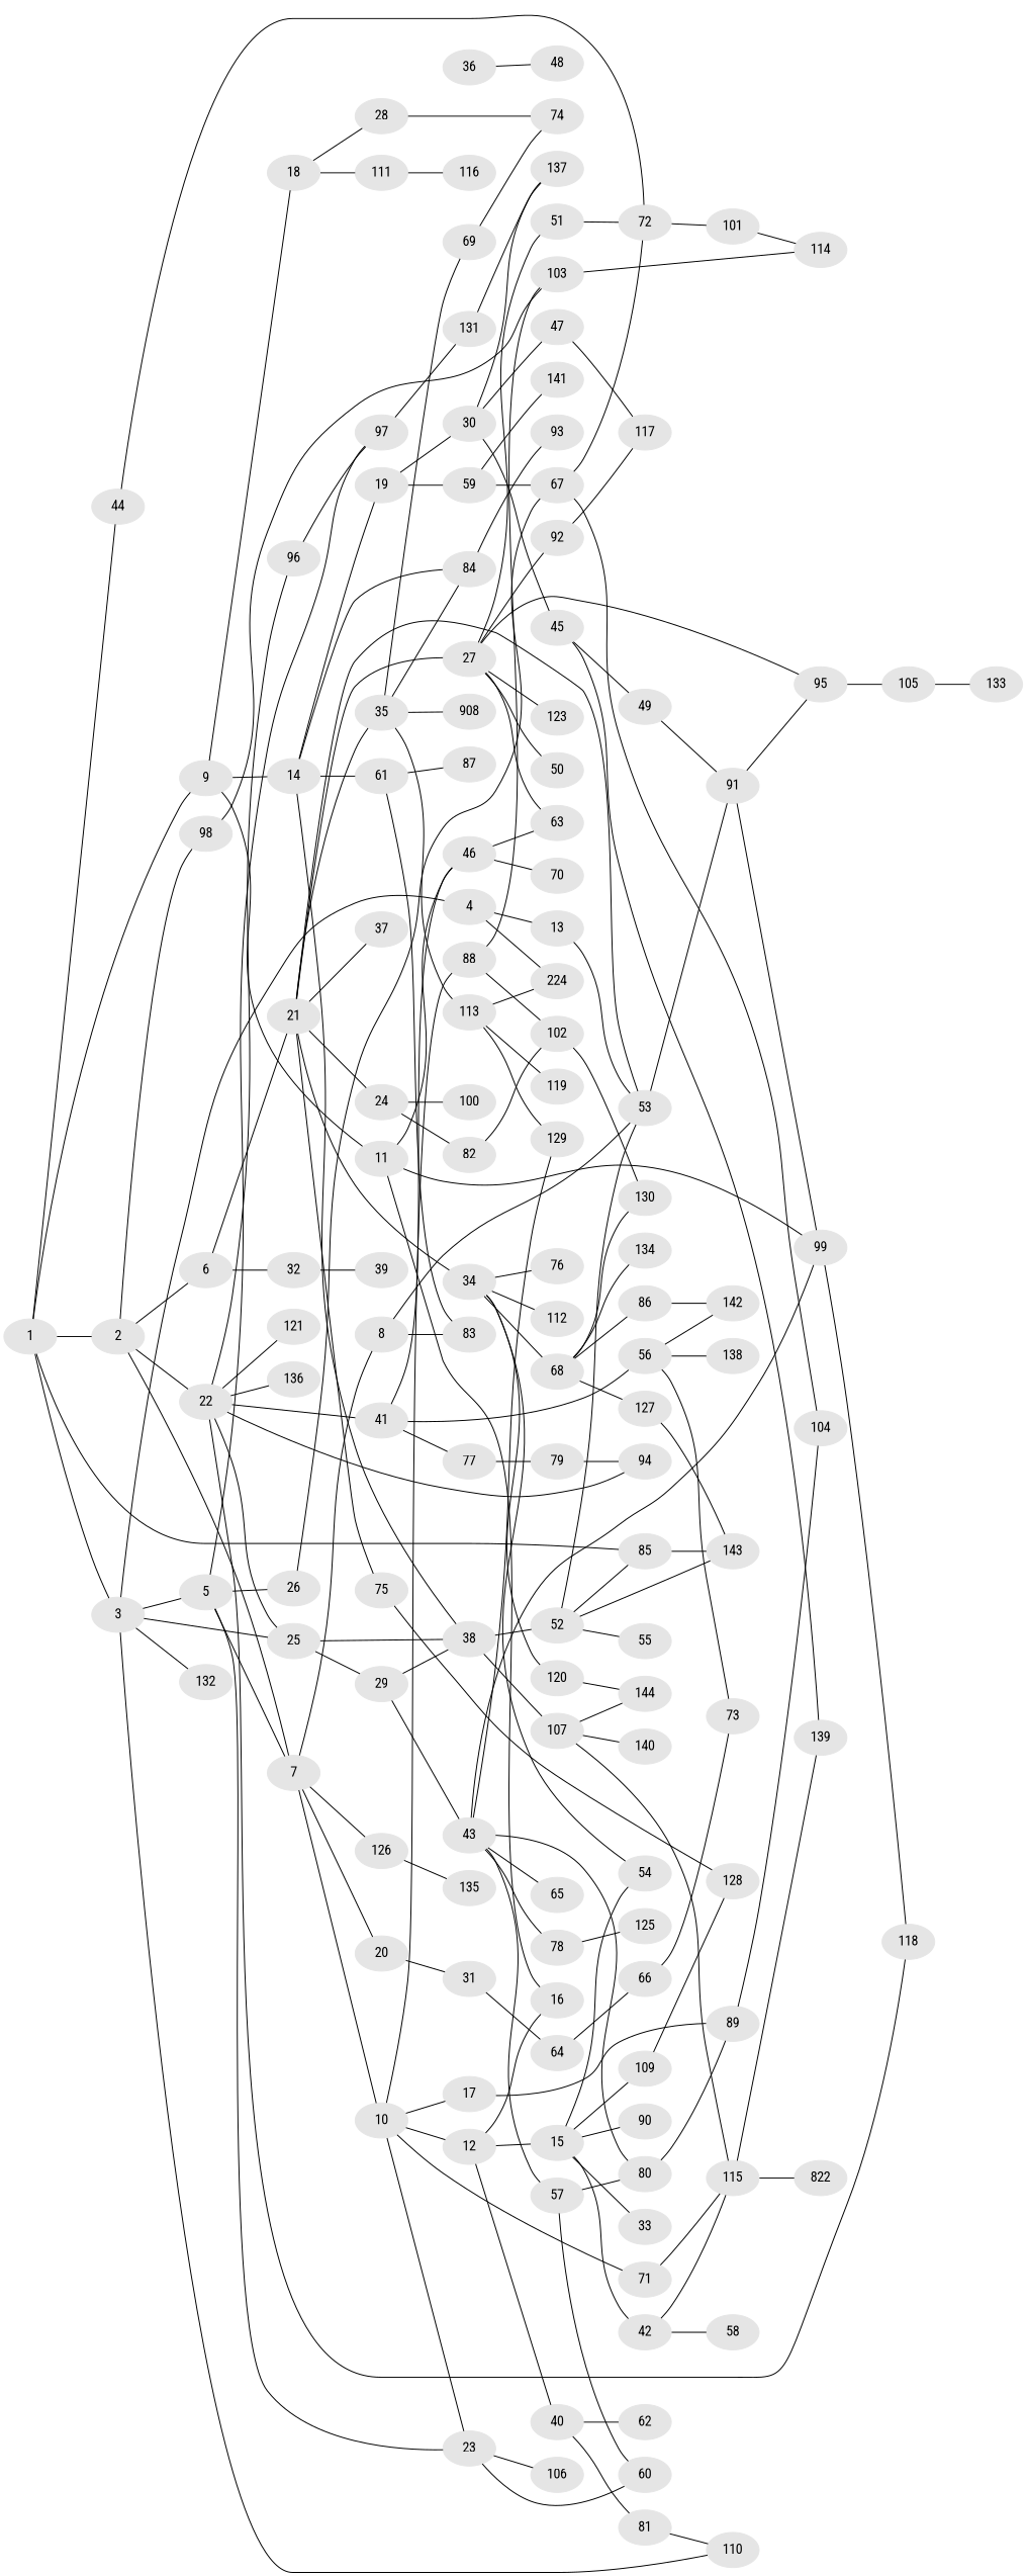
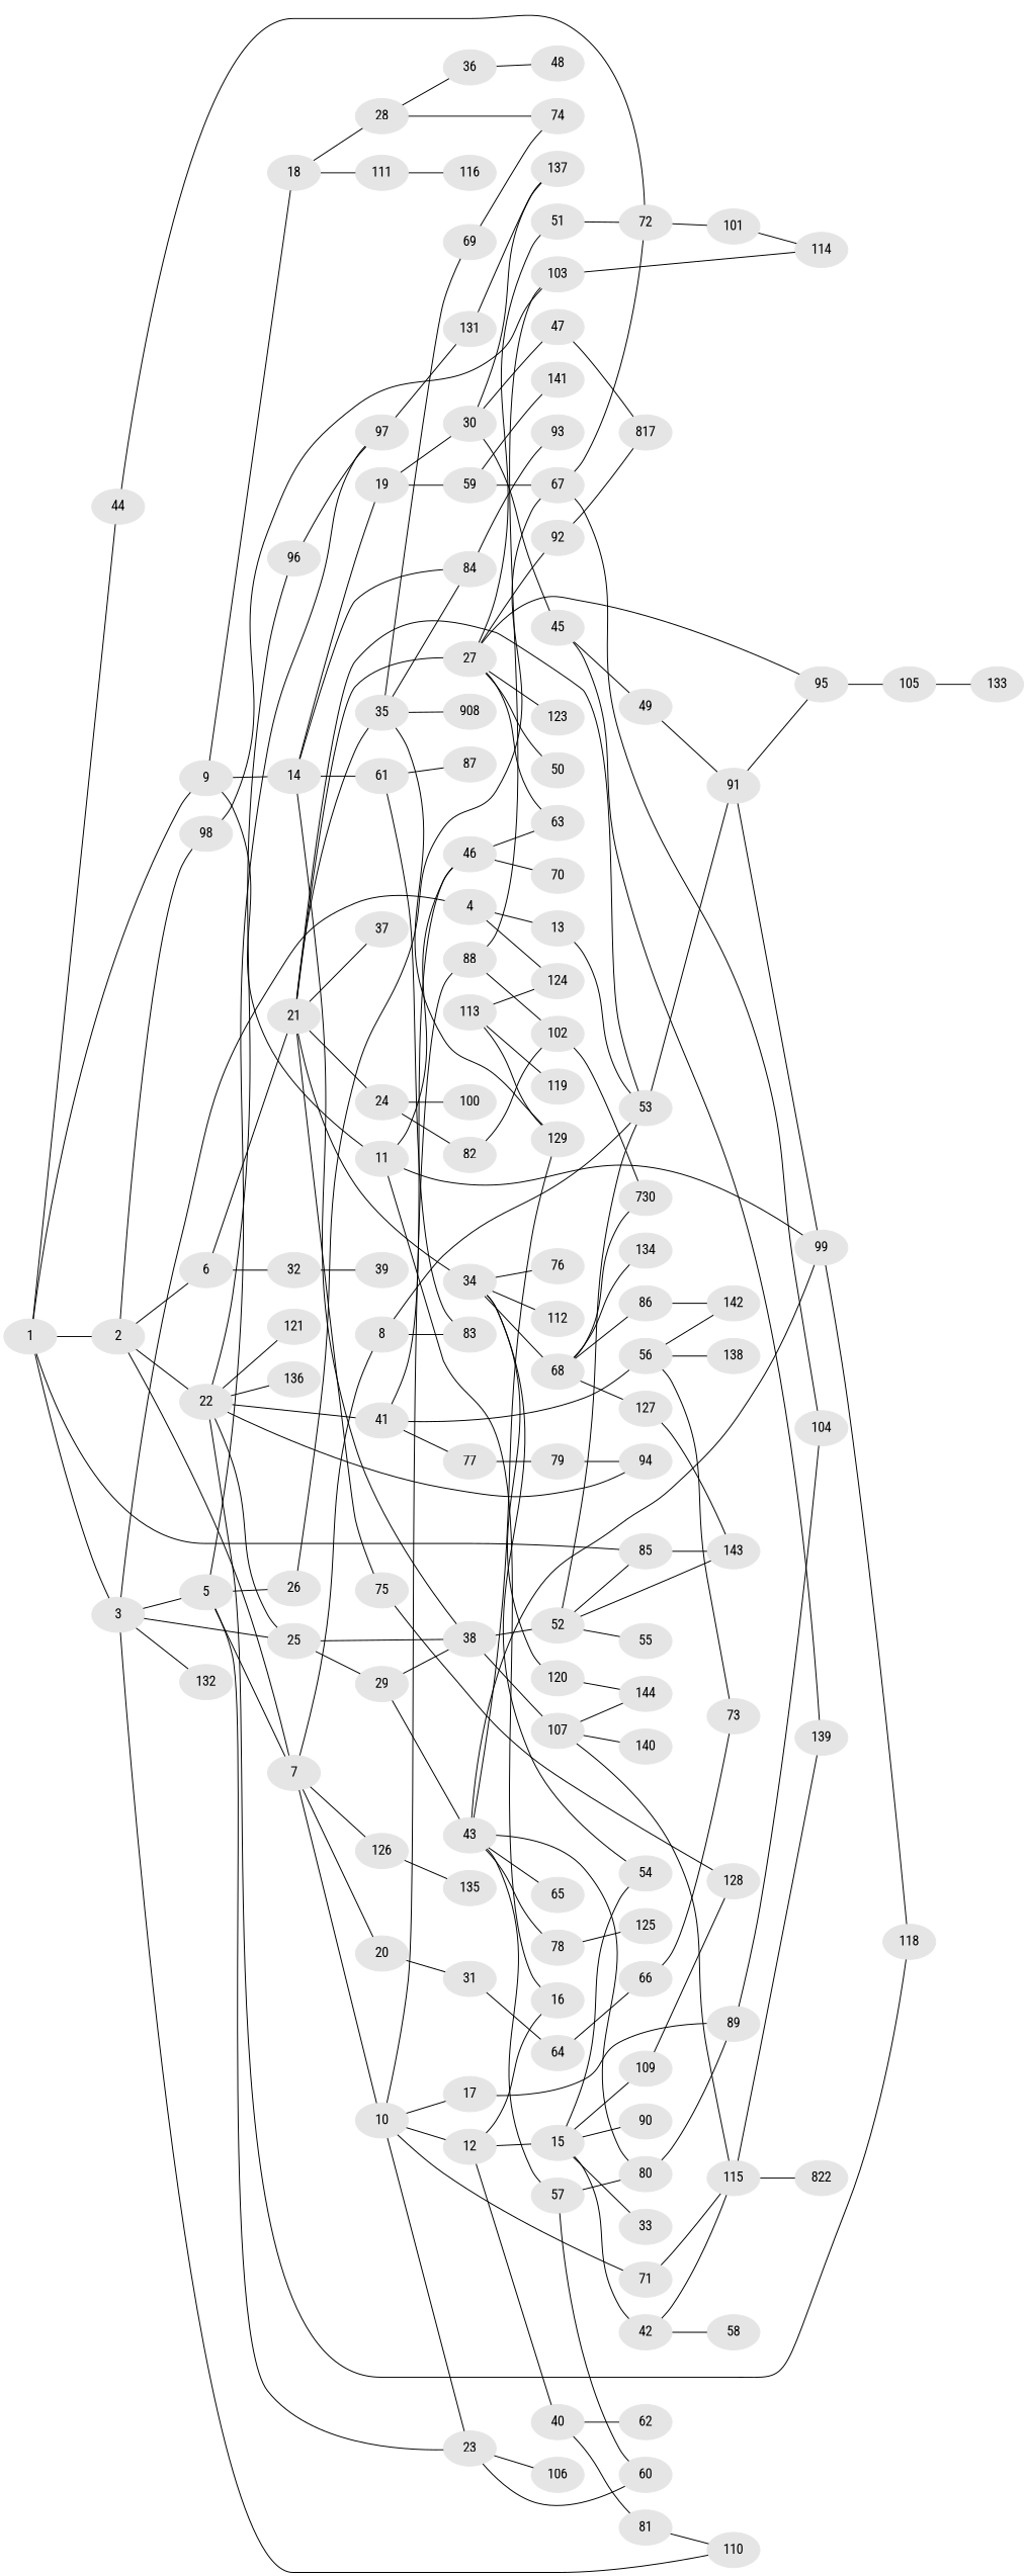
  graph {
    fontname="Roboto Condensed"
    rankdir=LR
    node [color=gray90 fontname="Roboto Condensed" style=filled]
    edge [fontname="Roboto Condensed"]
    1
    2
    3
    9
    44
    85
    6
    7
    22
    98
    4
    5
    25
    110
    132
    11
    14
    18
    72
    143
    21
    32
    8
    10
    20
    126
    41
    94
    96
    118
    121
    136
    103
    13
-   124 [label=224]
+   124
    23
    26
    97
    38
    29
    53
    60
    106
    67
    131
    24
    27
    34
    35
    37
    75
    39
    83
    12
    17
    71
    88
    31
    135
    91
    16
    46
    99
    19
    61
    84
    28
    111
    15
    40
    89
    115
    102
    63
    70
    33
    42
    54
    90
    109
    62
    81
    30
    59
    52
    107
    87
    93
    58
    128
    104
    36
    74
    116
    45
    47
    137
    141
    64
    82
    100
    50
    51
    92
    95
    123
    68
    76
    112
    120
    69
    n112 [label=908]
    113
    56
    77
    43
-   117
+   117 [label=817]
    105
    48
    57
    65
    78
    80
    129
    49
    139
    66
    86
    127
-   130
+   130 [label=730]
    134
    144
    119
    55
    140
    73
    138
    142
    79
    n140 [label=822]
    125
    101
    114
    133
    1 -- 2
    1 -- 3
    1 -- 9
    1 -- 44
    1 -- 85
    2 -- 6
    2 -- 7
    2 -- 22
    2 -- 98
    3 -- 4
    3 -- 5
    3 -- 25
    3 -- 110
    3 -- 132
    9 -- 11
    9 -- 14
    9 -- 18
    44 -- 72
    85 -- 143
    6 -- 21
    6 -- 32
    7 -- 8
    7 -- 10
    7 -- 20
    7 -- 126
    22 -- 25
    22 -- 41
    22 -- 94
    22 -- 96
    22 -- 118
    22 -- 121
    22 -- 136
    98 -- 103
    4 -- 13
    4 -- 124
    5 -- 7
    5 -- 23
    5 -- 26
    5 -- 97
    25 -- 38
    25 -- 29
    11 -- 16
    11 -- 46
    11 -- 99
    14 -- 38
    14 -- 19
    14 -- 61
    14 -- 84
    18 -- 28
    18 -- 111
    72 -- 101
    21 -- 53
    21 -- 24
    21 -- 27
    21 -- 34
    21 -- 35
    21 -- 37
    21 -- 75
    32 -- 39
    8 -- 53
    8 -- 83
    10 -- 23
    10 -- 12
    10 -- 17
    10 -- 71
    10 -- 88
    20 -- 31
    126 -- 135
    41 -- 46
    41 -- 56
    41 -- 77
    96 -- 97
    103 -- 114
    13 -- 53
    23 -- 60
    23 -- 106
    26 -- 67
    97 -- 131
    38 -- 52
    38 -- 107
    29 -- 38
    29 -- 43
    53 -- 91
    67 -- 72
    67 -- 104
    131 -- 137
    24 -- 82
    24 -- 100
    27 -- 63
    27 -- 50
    27 -- 51
    27 -- 92
    27 -- 95
    27 -- 123
    34 -- 54
    34 -- 68
    34 -- 76
    34 -- 112
    34 -- 120
    35 -- 84
    35 -- 69
    35 -- n112
-   35 -- 113
+   35 -- 129
    75 -- 128
    12 -- 16
    12 -- 15
    12 -- 40
    17 -- 89
    71 -- 115
    88 -- 103
    88 -- 102
    31 -- 64
    91 -- 99
    91 -- 95
    46 -- 63
    46 -- 70
    99 -- 118
    19 -- 30
    19 -- 59
    61 -- 83
    61 -- 87
    84 -- 93
+   28 -- 36
    28 -- 74
    111 -- 116
    15 -- 33
    15 -- 42
    15 -- 54
    15 -- 90
    15 -- 109
    40 -- 62
    40 -- 81
    89 -- 104
    115 -- 139
    115 -- n140
    102 -- 130
    42 -- 115
    42 -- 58
    109 -- 128
    81 -- 110
    30 -- 45
    30 -- 47
    30 -- 137
    59 -- 67
    59 -- 141
    52 -- 85
    52 -- 143
    52 -- 53
    52 -- 55
    107 -- 115
    107 -- 144
    107 -- 140
    36 -- 48
    45 -- 49
    45 -- 139
    47 -- 117
    64 -- 66
    82 -- 102
    51 -- 72
    92 -- 117
    95 -- 105
    68 -- 86
    68 -- 127
    68 -- 130
    68 -- 134
    120 -- 144
    69 -- 74
    113 -- 124
    113 -- 129
    113 -- 119
    56 -- 73
    56 -- 138
    56 -- 142
    77 -- 79
    43 -- 99
    43 -- 57
    43 -- 65
    43 -- 78
    43 -- 80
    43 -- 129
    105 -- 133
    57 -- 60
    57 -- 80
    78 -- 125
    80 -- 89
    49 -- 91
    66 -- 73
    86 -- 142
    127 -- 143
    79 -- 94
    101 -- 114
  }
